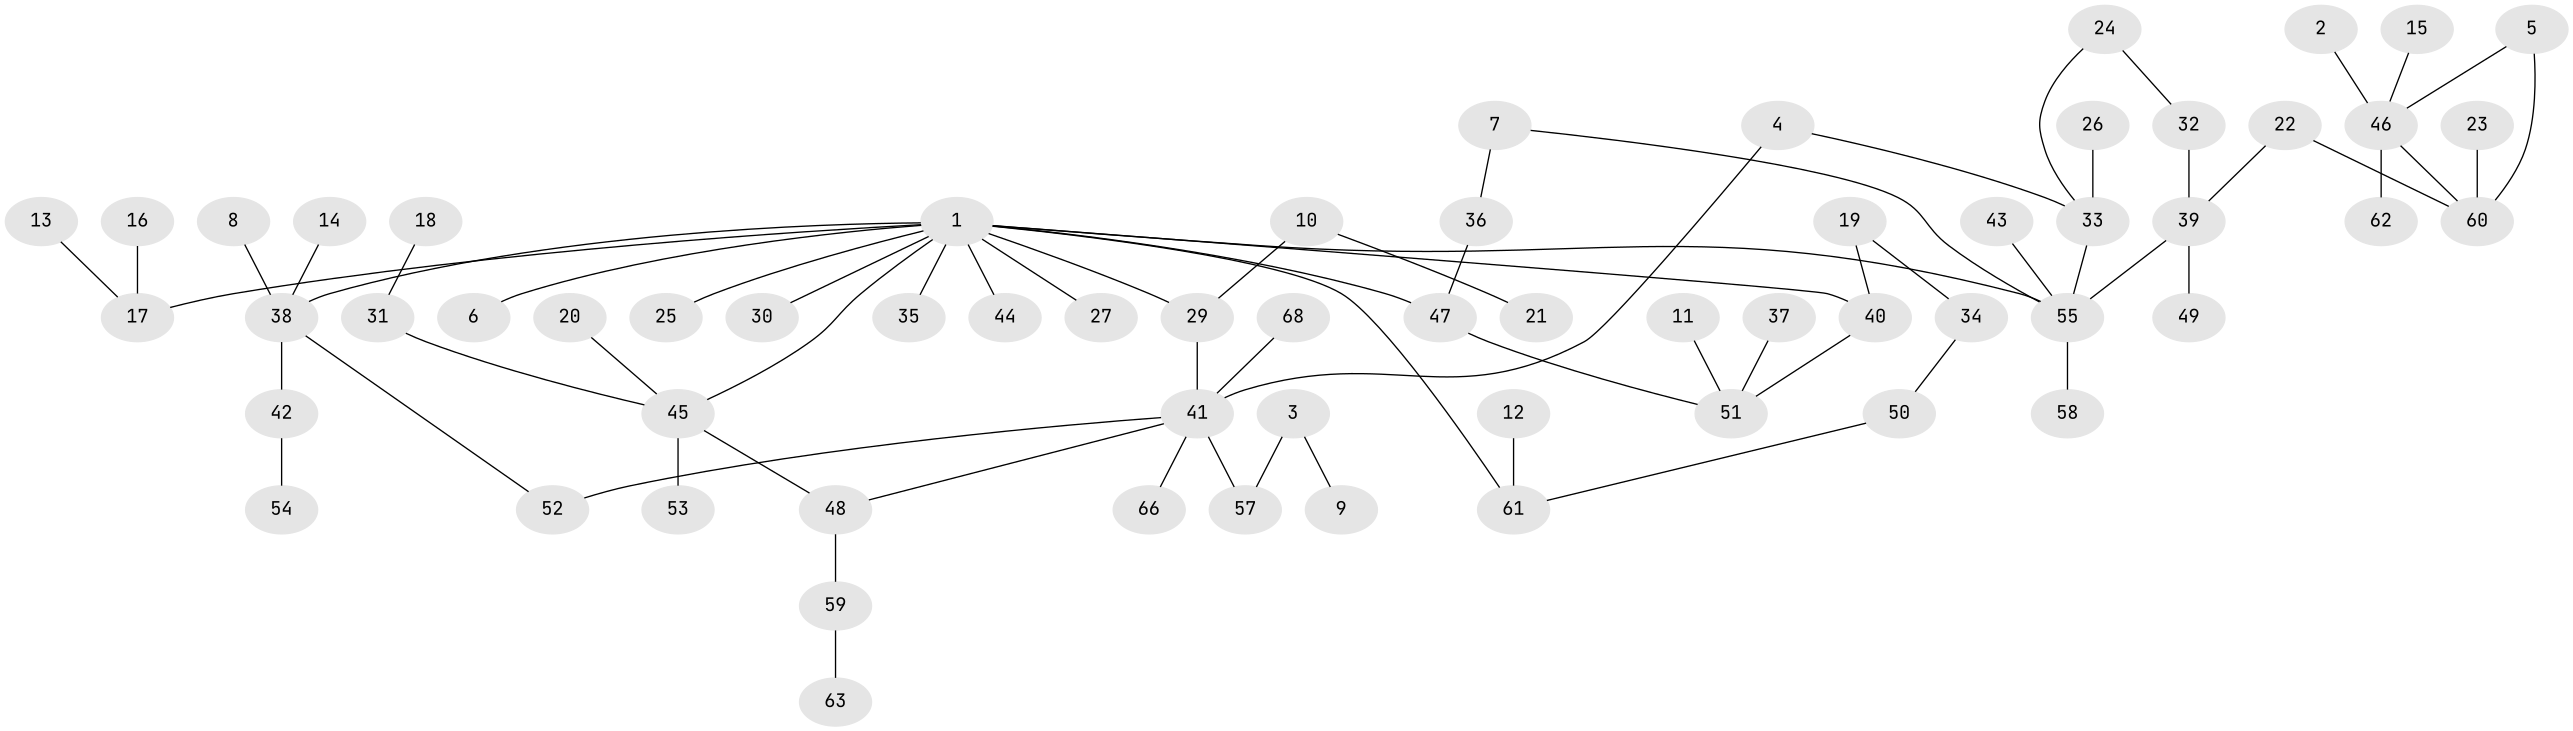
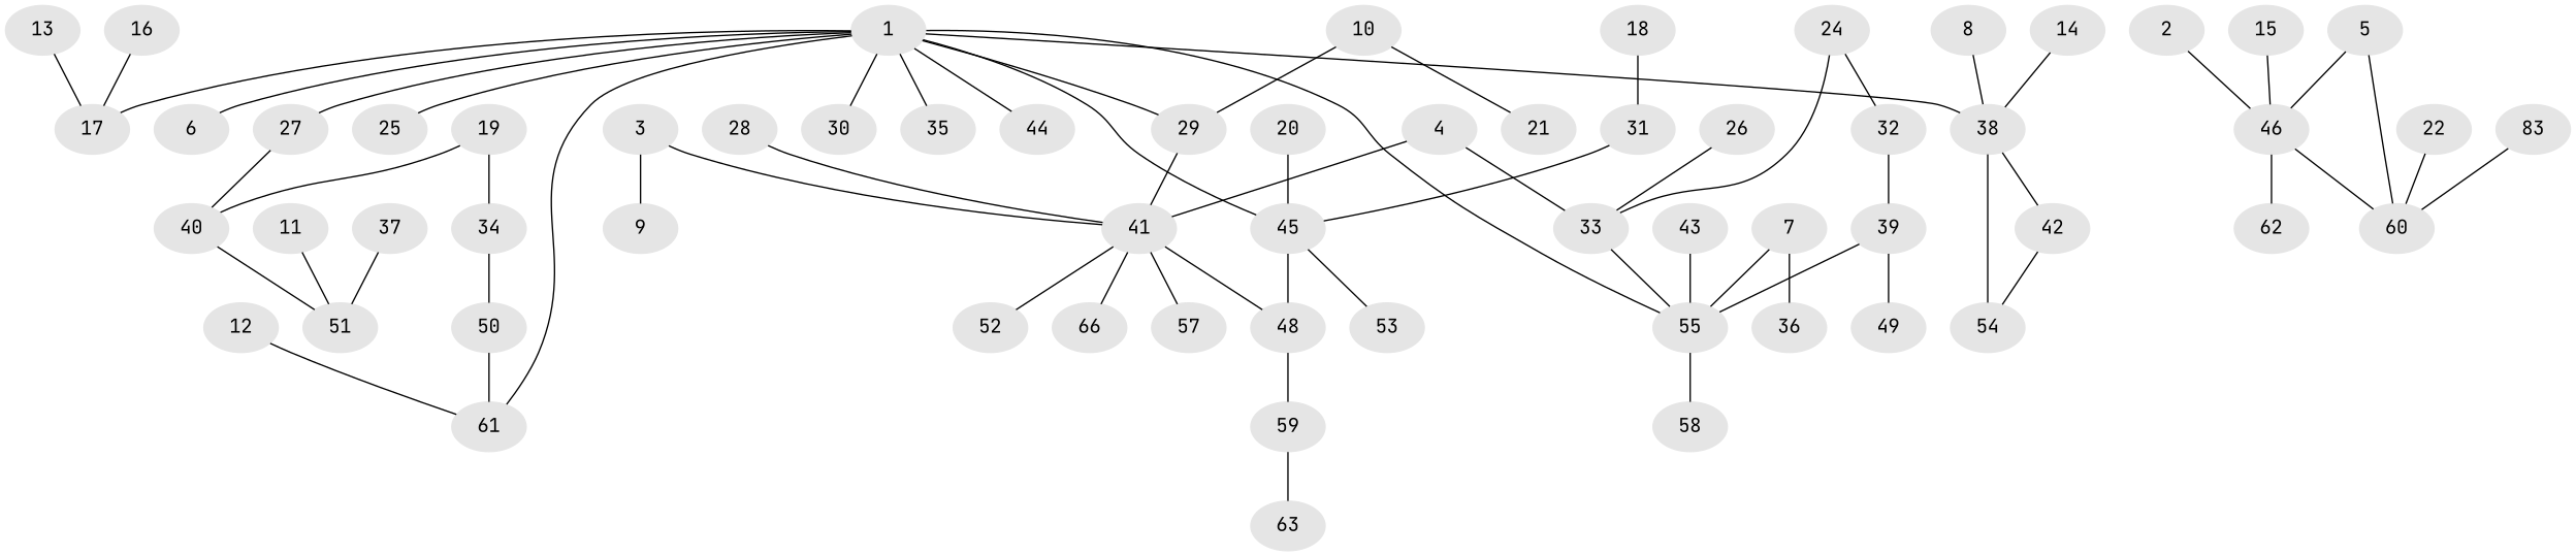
  graph {
    fontname="JetBrains Mono"
    node [color=gray90 fontname="JetBrains Mono" style=filled]
    edge [fontname="JetBrains Mono" weight=1.0]
    1
    6
    17
    25
    27
    29
    30
    35
    38
    40
    44
    45
-   47
    55
    61
    2
    46
    41
    42
    52
    51
    48
    53
    58
    60
    62
    3
    9
    n29 [label=66]
    57
    4
    33
    5
    7
    36
    8
    10
    21
    11
    12
    13
    14
    15
    16
    18
    31
    19
    34
    50
    20
    22
    39
    49
-   23
+   23 [label=83]
    24
    32
    26
-   28 [label=68]
+   28
    37
    54
    59
    43
    63
    1 -- 6
    1 -- 17
    1 -- 25
    1 -- 27
    1 -- 29
    1 -- 30
    1 -- 35
    1 -- 38
-   1 -- 40
+   27 -- 40
    1 -- 44
    1 -- 45
-   1 -- 47
    1 -- 55
    1 -- 61
    29 -- 41
    38 -- 42
-   38 -- 52
+   38 -- 54
    40 -- 51
    45 -- 48
    45 -- 53
-   47 -- 51
    55 -- 58
    2 -- 46
    46 -- 60
    46 -- 62
    41 -- 52
    41 -- 48
    41 -- n29
    41 -- 57
    42 -- 54
    48 -- 59
-   3 -- 57
+   3 -- 41
    3 -- 9
    4 -- 41
    4 -- 33
    33 -- 55
    5 -- 46
    5 -- 60
    7 -- 55
    7 -- 36
-   36 -- 47
    8 -- 38
    10 -- 29
    10 -- 21
    11 -- 51
    12 -- 61
    13 -- 17
    14 -- 38
    15 -- 46
    16 -- 17
    18 -- 31
    31 -- 45
    19 -- 40
    19 -- 34
    34 -- 50
    50 -- 61
    20 -- 45
    22 -- 60
-   22 -- 39
    39 -- 55
    39 -- 49
    23 -- 60
    24 -- 33
    24 -- 32
    32 -- 39
    26 -- 33
    28 -- 41
    37 -- 51
    59 -- 63
    43 -- 55
  }
